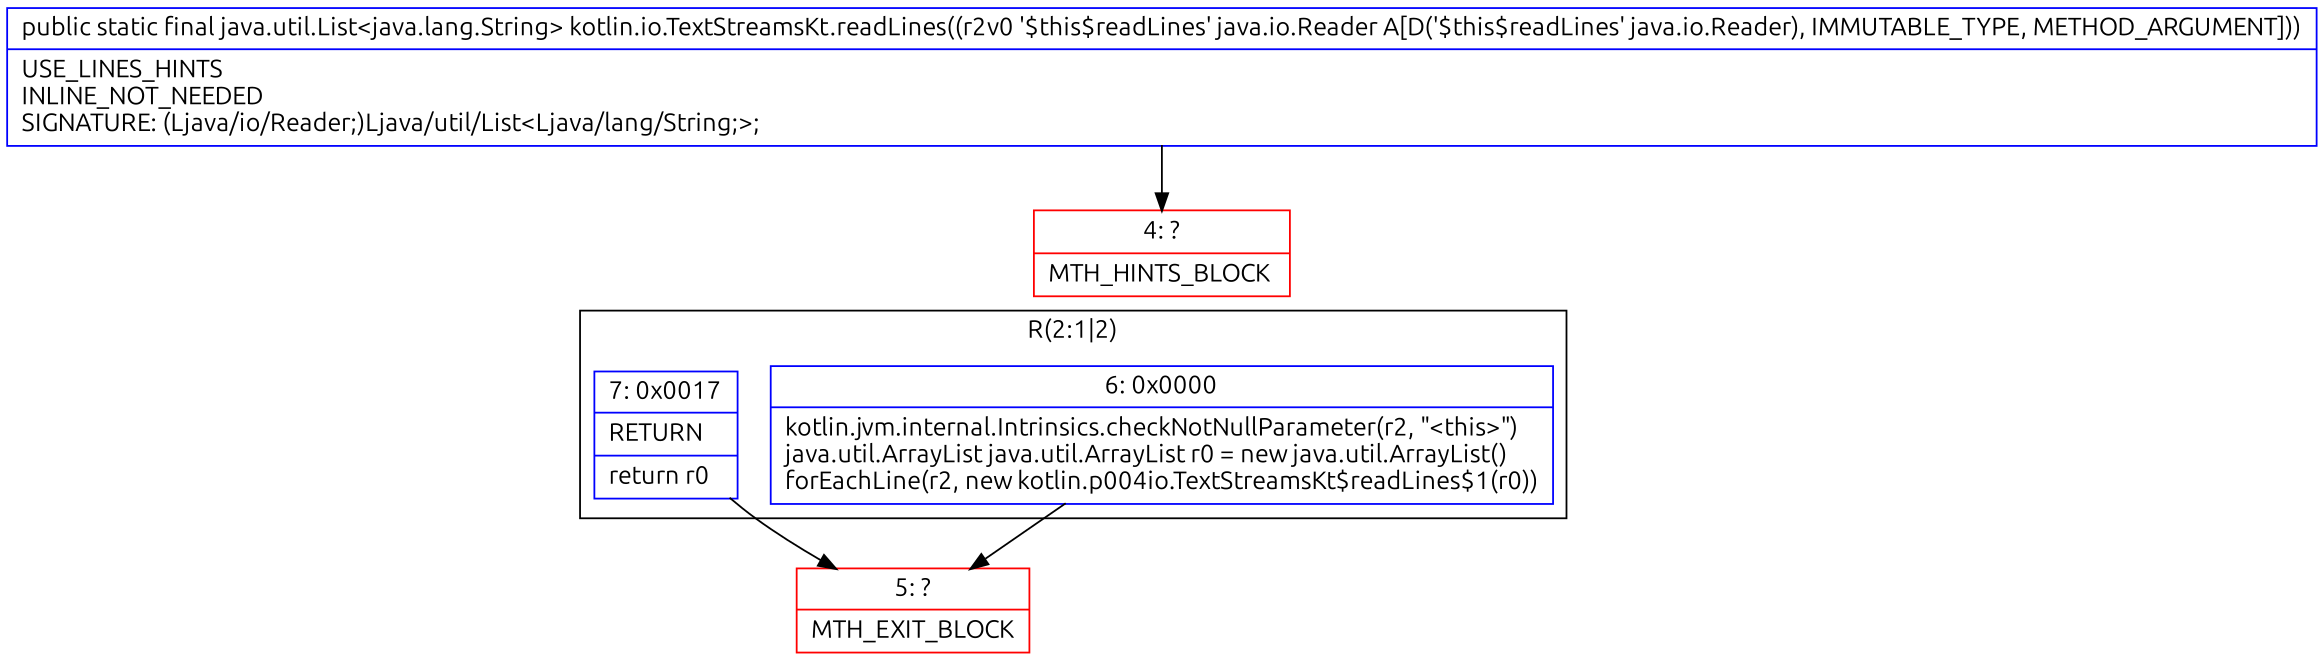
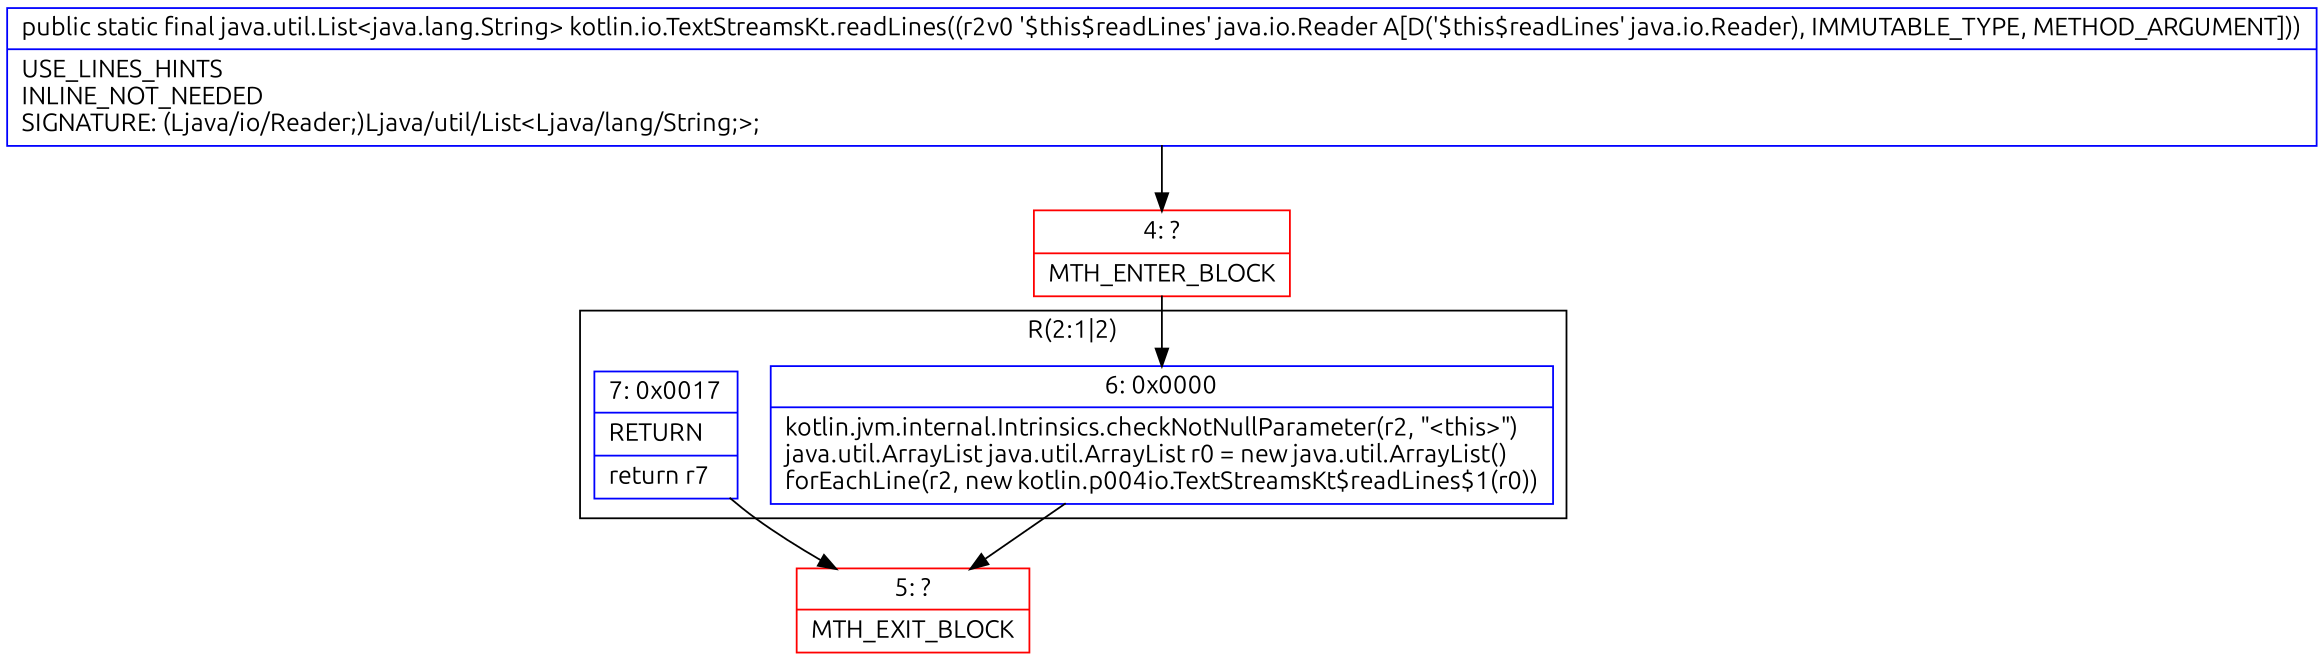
  digraph {
    fontname=Ubuntu
    node [color=blue fontname=Ubuntu shape=record]
    edge [fontname=Ubuntu]
    n1 [label="{6\:\ 0x0000|kotlin.jvm.internal.Intrinsics.checkNotNullParameter(r2, \"\<this\>\")\ljava.util.ArrayList java.util.ArrayList r0 = new java.util.ArrayList()\lforEachLine(r2, new kotlin.p004io.TextStreamsKt$readLines$1(r0))\l}"]
-   n2 [label="{7\:\ 0x0017|RETURN\l|return r0\l}"]
+   n2 [label="{7\:\ 0x0017|RETURN\l|return r7\l}"]
    n3 [color=red label="{5\:\ ?|MTH_EXIT_BLOCK\l}"]
-   n4 [color=red label="{4\:\ ?|MTH_HINTS_BLOCK\l}"]
+   n4 [color=red label="{4\:\ ?|MTH_ENTER_BLOCK\l}"]
    n5 [label="{public static final java.util.List\<java.lang.String\> kotlin.io.TextStreamsKt.readLines((r2v0 '$this$readLines' java.io.Reader A[D('$this$readLines' java.io.Reader), IMMUTABLE_TYPE, METHOD_ARGUMENT]))  | USE_LINES_HINTS\lINLINE_NOT_NEEDED\lSIGNATURE: (Ljava\/io\/Reader;)Ljava\/util\/List\<Ljava\/lang\/String;\>;\l}"]
    subgraph cluster_1 {
      label="R(2:1|2)"
      n1
      n2
    }
    n1 -> n3
    n2 -> n3
+   n4 -> n1
    n5 -> n4
  }
